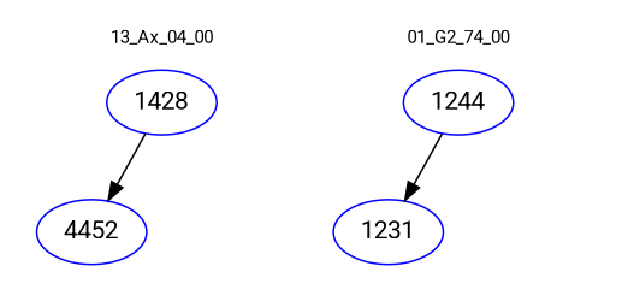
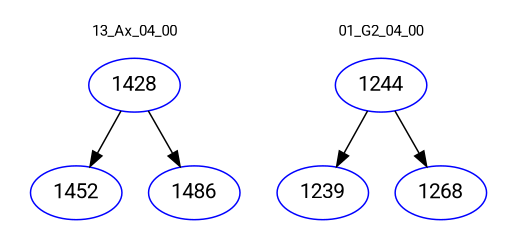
  digraph {
    fontname=Roboto
    node [color=blue fontname=Roboto]
    edge [color=black fontname=Roboto]
    n1 [label=1428]
-   n2 [label=4452]
+   n2 [label=1452]
+   n3 [label=1486]
    n4 [label=1244]
-   n5 [label=1231]
+   n5 [label=1239]
+   n6 [label=1268]
    subgraph cluster_1 {
      color=white
      fontsize=10
      label="13_Ax_04_00"
      n1
      n2
+     n3
    }
    subgraph cluster_2 {
      color=white
      fontsize=10
-     label="01_G2_74_00"
+     label="01_G2_04_00"
      n4
      n5
+     n6
    }
    n1 -> n2
+   n1 -> n3
    n4 -> n5
+   n4 -> n6
  }
